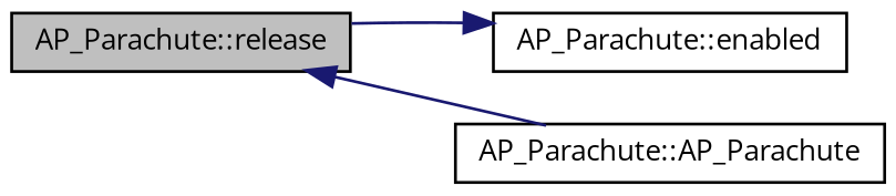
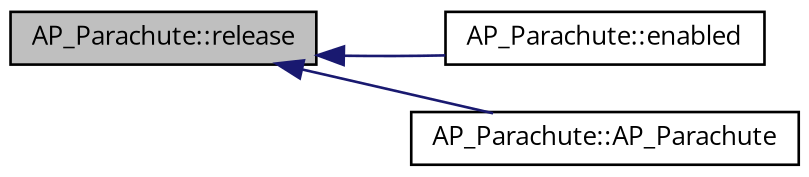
  digraph {
    fontname="Open Sans"
    rankdir=LR
    node [color=black fillcolor=white fontname="Open Sans" fontsize=10 shape=record style=filled]
    edge [color=midnightblue dir=back fontname="Open Sans" fontsize=10 labelfontname=Helvetica labelfontsize=10 style=solid]
    n1 [fillcolor=grey75 fontcolor=black height=0.2 label="AP_Parachute::release" width=0.4]
    n2 [height=0.2 label="AP_Parachute::enabled" width=0.4]
    n3 [height=0.2 label="AP_Parachute::AP_Parachute" width=0.4]
-   n2 -> n1
+   n1 -> n2
    n1 -> n3
  }
